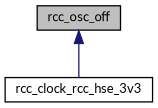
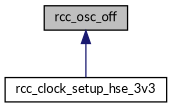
  digraph {
    rankdir=TB
    fontname=Lato
    node [color=black fontname=Lato fontsize=10 shape=record style=filled]
    n1 [fillcolor=grey75 fontcolor=black height=0.2 label=rcc_osc_off width=0.4]
-   n2 [fillcolor=white height=0.2 label=rcc_clock_rcc_hse_3v3 width=0.4]
+   n2 [fillcolor=white height=0.2 label=rcc_clock_setup_hse_3v3 width=0.4]
    n1 -> n2 [color=midnightblue dir=back fontname=Lato fontsize=10 labelfontname=Helvetica labelfontsize=10 style=solid]
  }
